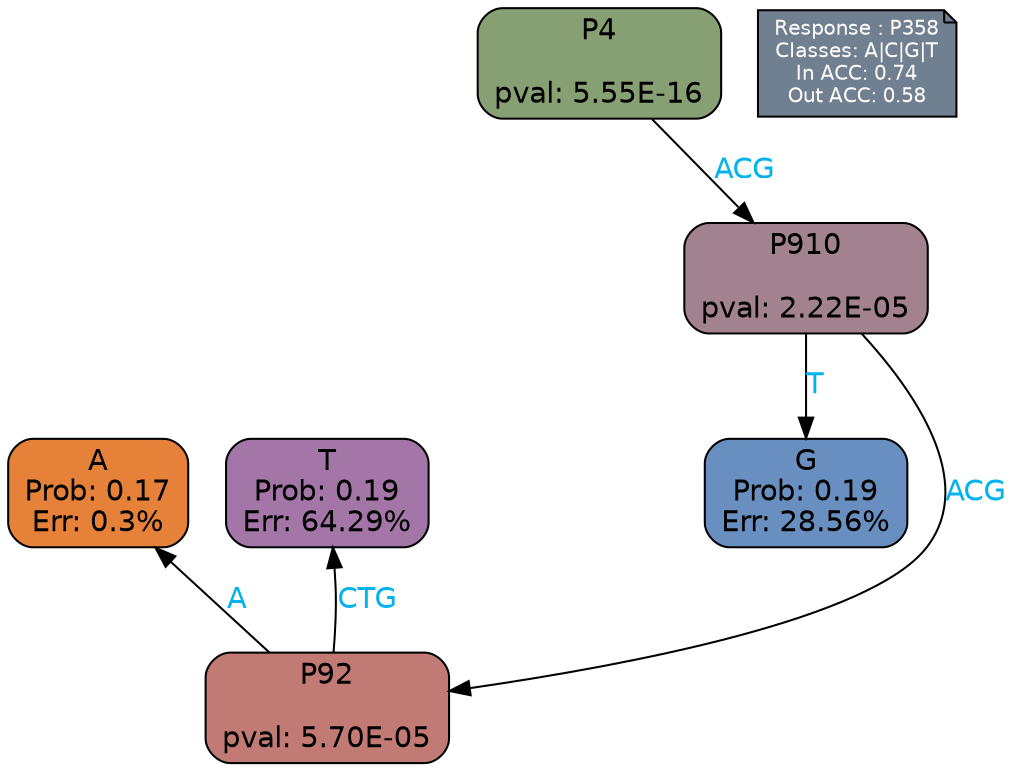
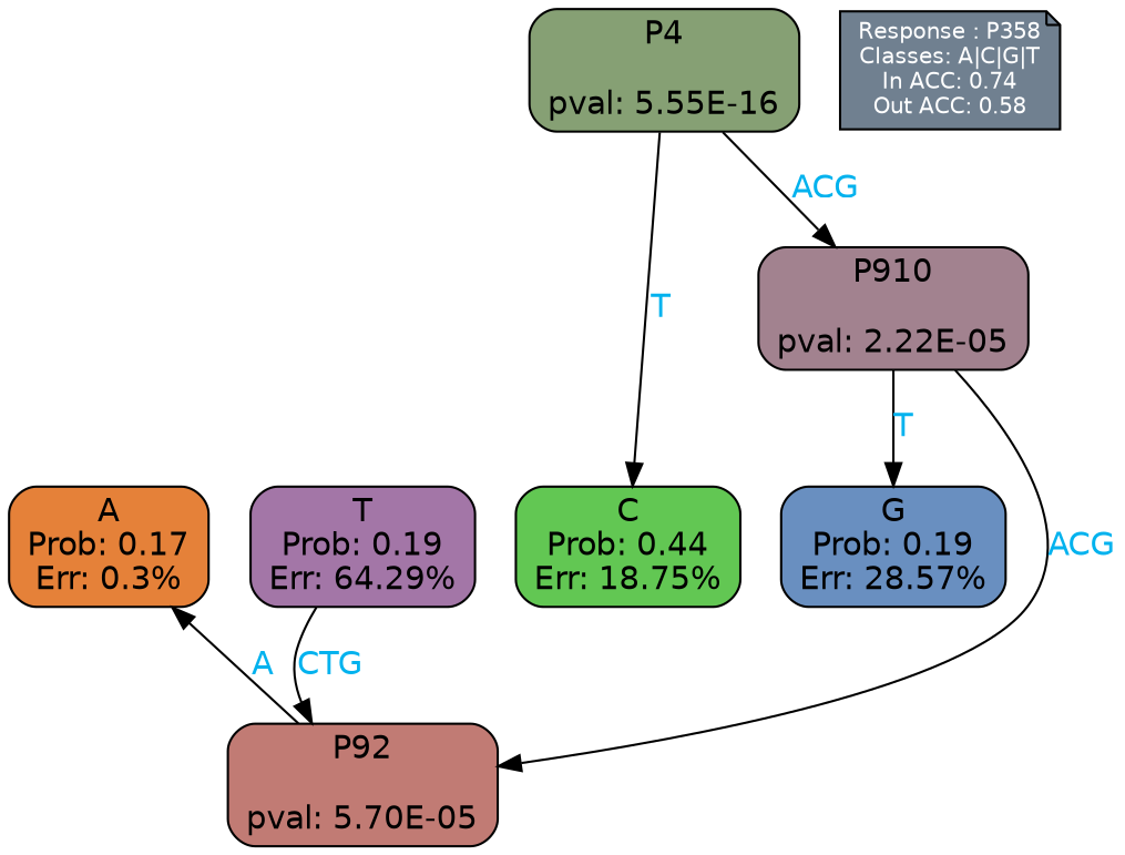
  digraph {
    ranksep=equally
    splines=polylines
    node [color=black fontname=helvetica shape=box style="filled, rounded"]
    edge [fontcolor=deepskyblue2 fontname=helvetica]
    n1 [fillcolor="#e58139" label="A\nProb: 0.17\nErr: 0.3%"]
    n2 [fillcolor="#a376a7" label="T\nProb: 0.19\nErr: 64.29%"]
-   n3 [fillcolor="#698fc0" label="G\nProb: 0.19\nErr: 28.56%"]
+   n3 [fillcolor="#698fc0" label="G\nProb: 0.19\nErr: 28.57%"]
+   n4 [fillcolor="#62c753" label="C\nProb: 0.44\nErr: 18.75%"]
    n5 [align=left fillcolor=slategray fontcolor=white fontsize=10 label="Response : P358\nClasses: A|C|G|T\nIn ACC: 0.74\nOut ACC: 0.58\n" shape=note style=filled]
    n6 [fillcolor="#86a074" label="P4\n\npval: 5.55E-16"]
    n7 [fillcolor="#a2828f" label="P910\n\npval: 2.22E-05"]
    n8 [fillcolor="#c17b74" label="P92\n\npval: 5.70E-05"]
    subgraph sub_1 {
      rank=same
      n1
      n2
      n3
+     n4
    }
    subgraph sub_2 {
      rank=same
      n5
      n6
    }
+   n6 -> n4 [label=T]
    n6 -> n7 [label=ACG]
    n7 -> n3 [label=T]
    n7 -> n8 [label=ACG]
    n8 -> n1 [label=A]
-   n8 -> n2 [label=CTG]
+   n2 -> n8 [label=CTG]
  }
